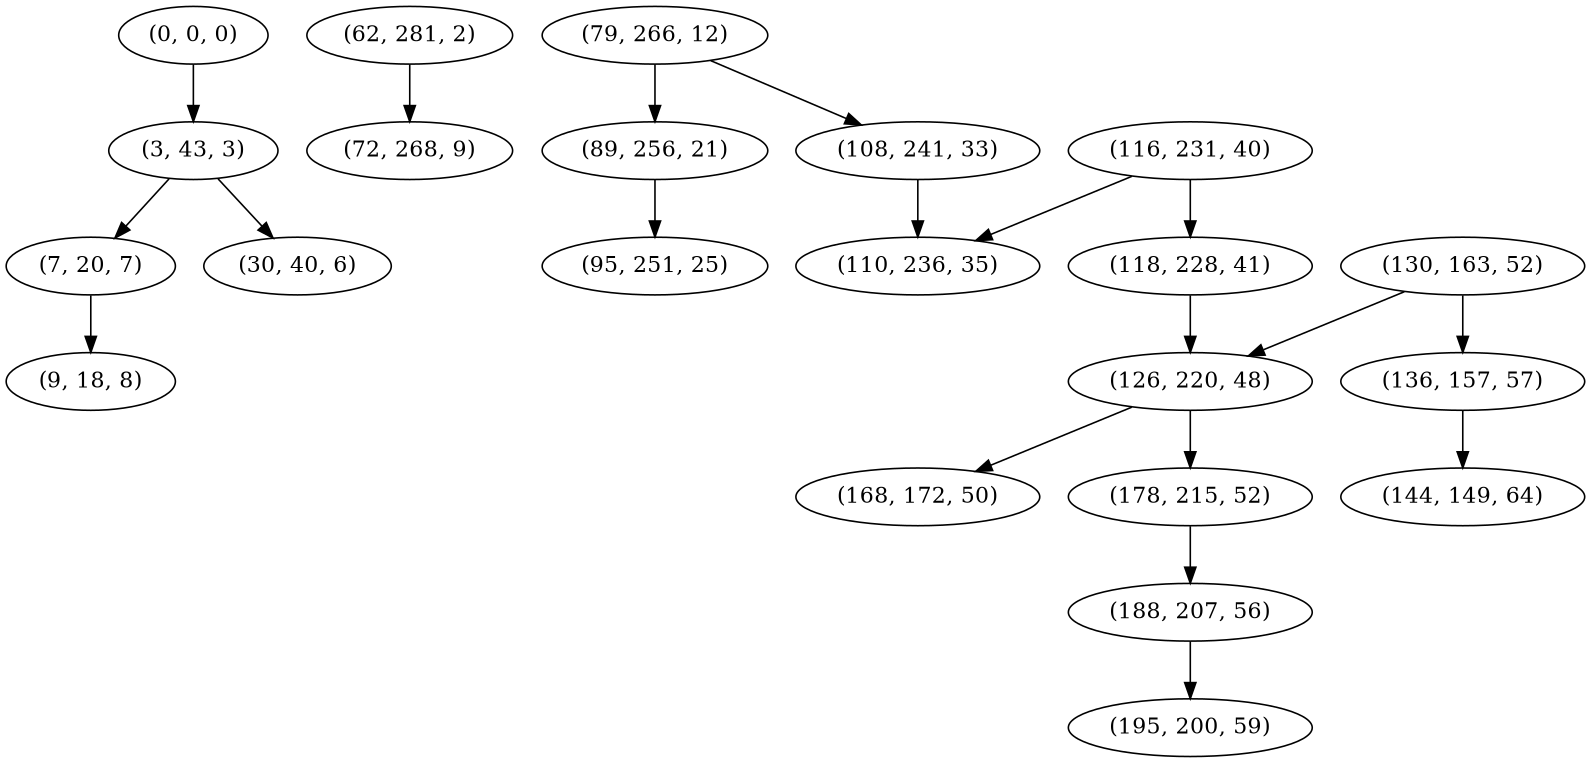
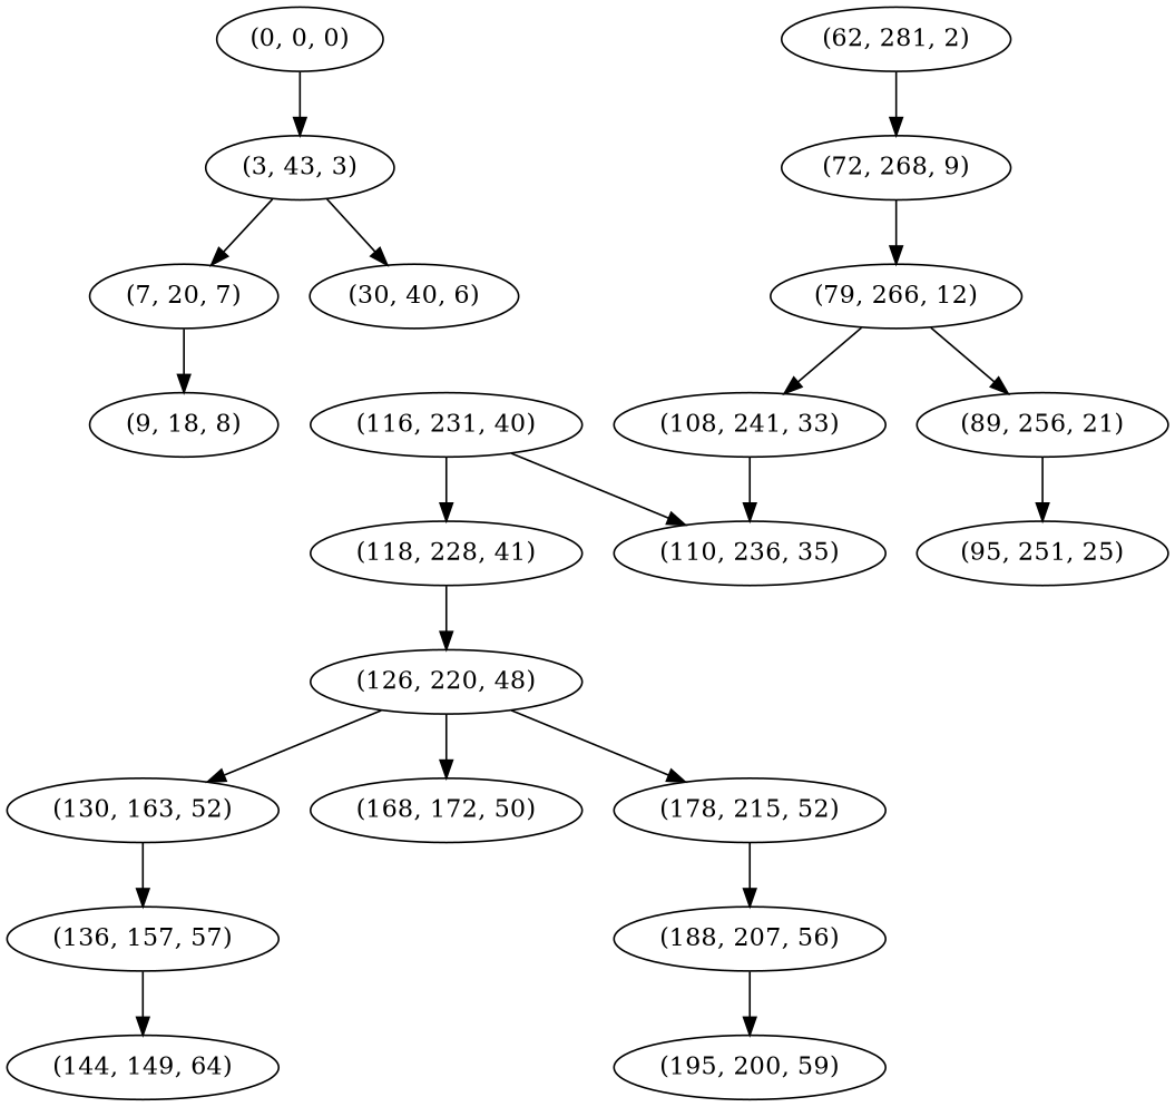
  digraph {
    "(0, 0, 0)"
    "(3, 43, 3)"
    "(7, 20, 7)"
    "(30, 40, 6)"
    n5 [label="(72, 268, 9)"]
    "(62, 281, 2)"
    "(9, 18, 8)"
    "(79, 266, 12)"
    "(89, 256, 21)"
    "(108, 241, 33)"
    "(95, 251, 25)"
    "(110, 236, 35)"
    "(116, 231, 40)"
    "(118, 228, 41)"
    "(126, 220, 48)"
    "(130, 163, 52)"
    "(168, 172, 50)"
    "(178, 215, 52)"
    "(136, 157, 57)"
    "(188, 207, 56)"
    "(144, 149, 64)"
    "(195, 200, 59)"
    "(0, 0, 0)" -> "(3, 43, 3)"
    "(3, 43, 3)" -> "(7, 20, 7)"
    "(3, 43, 3)" -> "(30, 40, 6)"
    "(7, 20, 7)" -> "(9, 18, 8)"
+   n5 -> "(79, 266, 12)"
    "(62, 281, 2)" -> n5
    "(79, 266, 12)" -> "(89, 256, 21)"
    "(79, 266, 12)" -> "(108, 241, 33)"
    "(89, 256, 21)" -> "(95, 251, 25)"
    "(108, 241, 33)" -> "(110, 236, 35)"
    "(116, 231, 40)" -> "(110, 236, 35)"
    "(116, 231, 40)" -> "(118, 228, 41)"
    "(118, 228, 41)" -> "(126, 220, 48)"
-   "(130, 163, 52)" -> "(126, 220, 48)"
+   "(126, 220, 48)" -> "(130, 163, 52)"
    "(126, 220, 48)" -> "(168, 172, 50)"
    "(126, 220, 48)" -> "(178, 215, 52)"
    "(130, 163, 52)" -> "(136, 157, 57)"
    "(178, 215, 52)" -> "(188, 207, 56)"
    "(136, 157, 57)" -> "(144, 149, 64)"
    "(188, 207, 56)" -> "(195, 200, 59)"
  }
